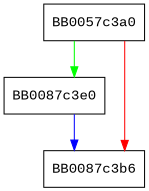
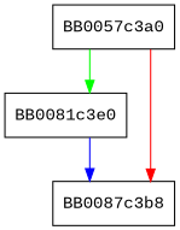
  digraph {
    fontname="Liberation Mono"
    splines=ortho
    node [fontname="Liberation Mono" shape=box]
    edge [fontname="Liberation Mono"]
    n1 [label=BB0057c3a0]
-   BB0087c3e0
-   BB0087c3b6
+   BB0087c3e0 [label=BB0081c3e0]
+   BB0087c3b6 [label=BB0087c3b8]
    n1 -> BB0087c3e0 [color=green]
    n1 -> BB0087c3b6 [color=red]
    BB0087c3e0 -> BB0087c3b6 [color=blue]
  }
